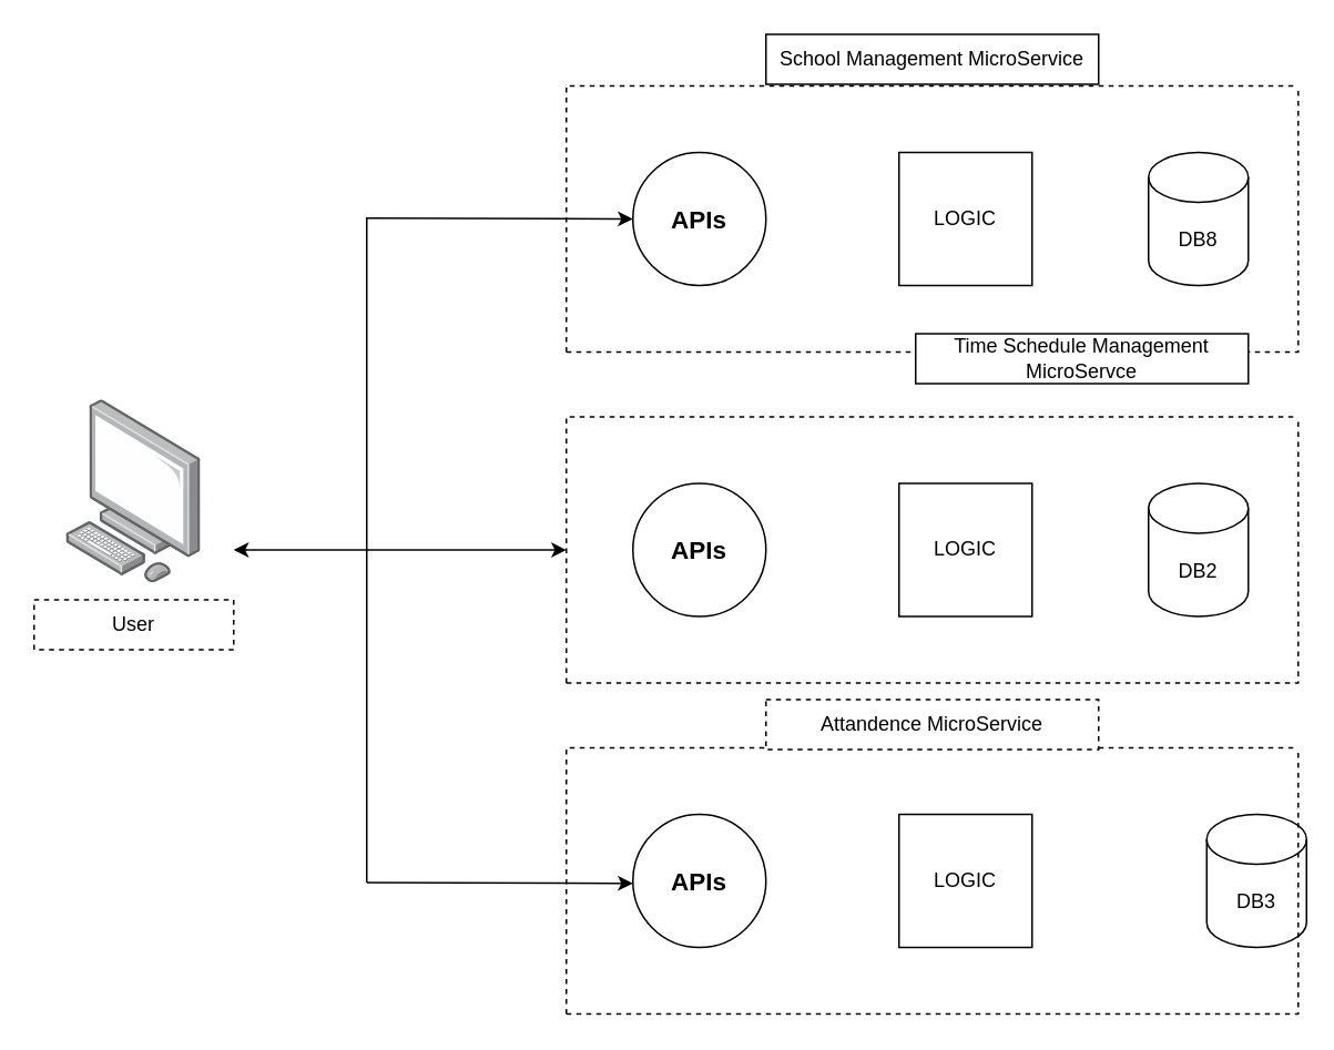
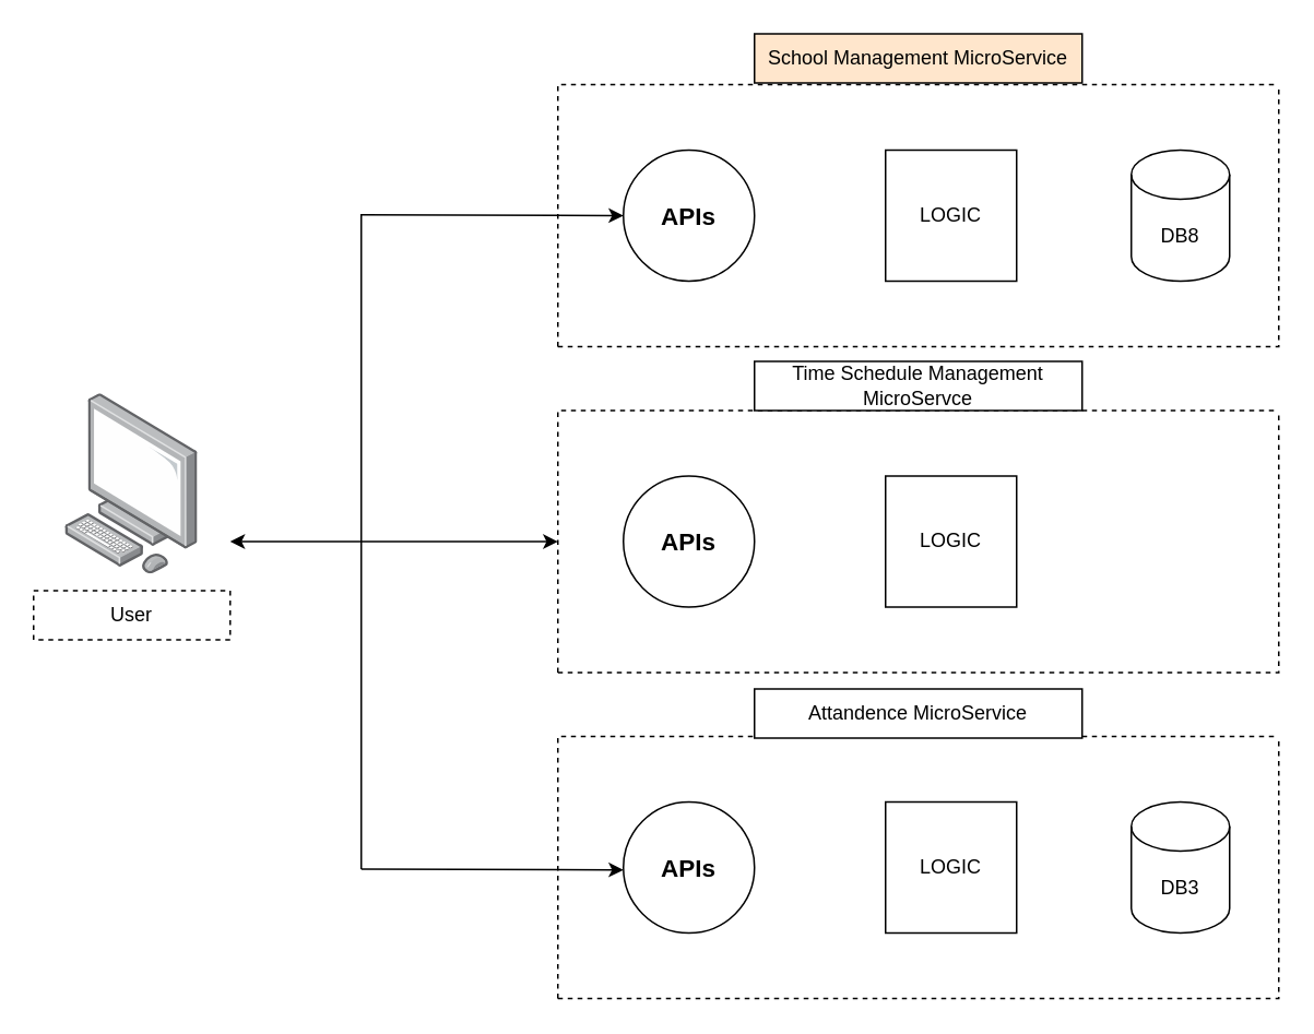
  <mxCell id="0" />
  <mxCell id="1" parent="0" />
  <mxCell id="2" value="DB8" style="shape=cylinder3;whiteSpace=wrap;html=1;boundedLbl=1;backgroundOutline=1;size=15;" vertex="1" parent="1"><mxGeometry x="690" y="91" width="60" height="80" as="geometry" /></mxCell>
- <mxCell id="3" value="DB2" style="shape=cylinder3;whiteSpace=wrap;html=1;boundedLbl=1;backgroundOutline=1;size=15;" vertex="1" parent="1"><mxGeometry x="690" y="290" width="60" height="80" as="geometry" /></mxCell>
  <mxCell id="4" value="&lt;b&gt;&lt;font style=&quot;font-size: 15px;&quot;&gt;APIs&lt;/font&gt;&lt;/b&gt;" style="ellipse;whiteSpace=wrap;html=1;aspect=fixed;" vertex="1" parent="1"><mxGeometry x="380" y="91" width="80" height="80" as="geometry" /></mxCell>
  <mxCell id="5" value="&lt;b&gt;&lt;font style=&quot;font-size: 15px;&quot;&gt;APIs&lt;/font&gt;&lt;/b&gt;" style="ellipse;whiteSpace=wrap;html=1;aspect=fixed;" vertex="1" parent="1"><mxGeometry x="380" y="290" width="80" height="80" as="geometry" /></mxCell>
- <mxCell id="6" value="DB3" style="shape=cylinder3;whiteSpace=wrap;html=1;boundedLbl=1;backgroundOutline=1;size=15;" vertex="1" parent="1"><mxGeometry x="725" y="489" width="60" height="80" as="geometry" /></mxCell>
+ <mxCell id="6" value="DB3" style="shape=cylinder3;whiteSpace=wrap;html=1;boundedLbl=1;backgroundOutline=1;size=15;" vertex="1" parent="1"><mxGeometry x="690" y="489" width="60" height="80" as="geometry" /></mxCell>
  <mxCell id="7" value="&lt;b&gt;&lt;font style=&quot;font-size: 15px;&quot;&gt;APIs&lt;/font&gt;&lt;/b&gt;" style="ellipse;whiteSpace=wrap;html=1;aspect=fixed;" vertex="1" parent="1"><mxGeometry x="380" y="489" width="80" height="80" as="geometry" /></mxCell>
  <mxCell id="8" value="LOGIC" style="whiteSpace=wrap;html=1;aspect=fixed;" vertex="1" parent="1"><mxGeometry x="540" y="91" width="80" height="80" as="geometry" /></mxCell>
  <mxCell id="9" value="LOGIC" style="whiteSpace=wrap;html=1;aspect=fixed;" vertex="1" parent="1"><mxGeometry x="540" y="290" width="80" height="80" as="geometry" /></mxCell>
  <mxCell id="10" value="LOGIC" style="whiteSpace=wrap;html=1;aspect=fixed;" vertex="1" parent="1"><mxGeometry x="540" y="489" width="80" height="80" as="geometry" /></mxCell>
  <mxCell id="11" value="" style="endArrow=none;dashed=1;html=1;rounded=0;" edge="1" parent="1"><mxGeometry width="50" height="50" relative="1" as="geometry"><mxPoint x="340" y="211" as="sourcePoint" /><mxPoint x="780" y="51" as="targetPoint" /><Array as="points"><mxPoint x="340" y="51" /></Array></mxGeometry></mxCell>
  <mxCell id="12" value="" style="endArrow=none;dashed=1;html=1;rounded=0;" edge="1" parent="1"><mxGeometry width="50" height="50" relative="1" as="geometry"><mxPoint x="340" y="211" as="sourcePoint" /><mxPoint x="780" y="51" as="targetPoint" /><Array as="points"><mxPoint x="780" y="211" /></Array></mxGeometry></mxCell>
  <mxCell id="13" value="" style="endArrow=none;dashed=1;html=1;rounded=0;" edge="1" parent="1"><mxGeometry width="50" height="50" relative="1" as="geometry"><mxPoint x="340" y="410" as="sourcePoint" /><mxPoint x="780" y="250" as="targetPoint" /><Array as="points"><mxPoint x="340" y="250" /></Array></mxGeometry></mxCell>
  <mxCell id="14" value="" style="endArrow=none;dashed=1;html=1;rounded=0;" edge="1" parent="1"><mxGeometry width="50" height="50" relative="1" as="geometry"><mxPoint x="340" y="410" as="sourcePoint" /><mxPoint x="780" y="250" as="targetPoint" /><Array as="points"><mxPoint x="780" y="410" /></Array></mxGeometry></mxCell>
  <mxCell id="15" value="" style="endArrow=none;dashed=1;html=1;rounded=0;" edge="1" parent="1"><mxGeometry width="50" height="50" relative="1" as="geometry"><mxPoint x="340" y="609" as="sourcePoint" /><mxPoint x="780" y="449" as="targetPoint" /><Array as="points"><mxPoint x="340" y="449" /></Array></mxGeometry></mxCell>
  <mxCell id="16" value="" style="endArrow=none;dashed=1;html=1;rounded=0;" edge="1" parent="1"><mxGeometry width="50" height="50" relative="1" as="geometry"><mxPoint x="340" y="609" as="sourcePoint" /><mxPoint x="780" y="449" as="targetPoint" /><Array as="points"><mxPoint x="780" y="609" /></Array></mxGeometry></mxCell>
- <mxCell id="17" value="School Management MicroService" style="whiteSpace=wrap;html=1;" vertex="1" parent="1"><mxGeometry x="460" y="20" width="200" height="30" as="geometry" /></mxCell>
- <mxCell id="18" value="Time Schedule Management MicroServce&lt;br&gt;" style="whiteSpace=wrap;html=1;" vertex="1" parent="1"><mxGeometry x="550" y="200" width="200" height="30" as="geometry" /></mxCell>
- <mxCell id="19" value="Attandence MicroService" style="whiteSpace=wrap;html=1;dashed=1;" vertex="1" parent="1"><mxGeometry x="460" y="420" width="200" height="30" as="geometry" /></mxCell>
+ <mxCell id="17" value="School Management MicroService" style="whiteSpace=wrap;html=1;fillColor=#ffe6cc;" vertex="1" parent="1"><mxGeometry x="460" y="20" width="200" height="30" as="geometry" /></mxCell>
+ <mxCell id="18" value="Time Schedule Management MicroServce&lt;br&gt;" style="whiteSpace=wrap;html=1;" vertex="1" parent="1"><mxGeometry x="460" y="220" width="200" height="30" as="geometry" /></mxCell>
+ <mxCell id="19" value="Attandence MicroService" style="whiteSpace=wrap;html=1;" vertex="1" parent="1"><mxGeometry x="460" y="420" width="200" height="30" as="geometry" /></mxCell>
  <mxCell id="20" value="" style="image;points=[];aspect=fixed;html=1;align=center;shadow=0;dashed=0;image=img/lib/allied_telesis/computer_and_terminals/Personal_Computer.svg;" vertex="1" parent="1"><mxGeometry x="39.42" y="240" width="81.17" height="110" as="geometry" /></mxCell>
  <mxCell id="21" value="User" style="whiteSpace=wrap;html=1;dashed=1;" vertex="1" parent="1"><mxGeometry x="20.01" y="360" width="120" height="30" as="geometry" /></mxCell>
  <mxCell id="22" value="" style="endArrow=classic;html=1;rounded=0;entryX=0;entryY=0.5;entryDx=0;entryDy=0;" edge="1" parent="1" target="4"><mxGeometry width="50" height="50" relative="1" as="geometry"><mxPoint x="220" y="130.5" as="sourcePoint" /><mxPoint x="340" y="130.5" as="targetPoint" /></mxGeometry></mxCell>
  <mxCell id="23" value="" style="endArrow=classic;html=1;rounded=0;entryX=0;entryY=0.5;entryDx=0;entryDy=0;" edge="1" parent="1"><mxGeometry width="50" height="50" relative="1" as="geometry"><mxPoint x="220" y="530" as="sourcePoint" /><mxPoint x="380" y="530.5" as="targetPoint" /></mxGeometry></mxCell>
  <mxCell id="24" value="" style="endArrow=none;html=1;rounded=0;" edge="1" parent="1"><mxGeometry width="50" height="50" relative="1" as="geometry"><mxPoint x="220" y="130" as="sourcePoint" /><mxPoint x="220" y="530" as="targetPoint" /></mxGeometry></mxCell>
  <mxCell id="25" value="" style="endArrow=classic;startArrow=classic;html=1;rounded=0;" edge="1" parent="1"><mxGeometry width="50" height="50" relative="1" as="geometry"><mxPoint x="340" y="330" as="sourcePoint" /><mxPoint x="140" y="330" as="targetPoint" /></mxGeometry></mxCell>
